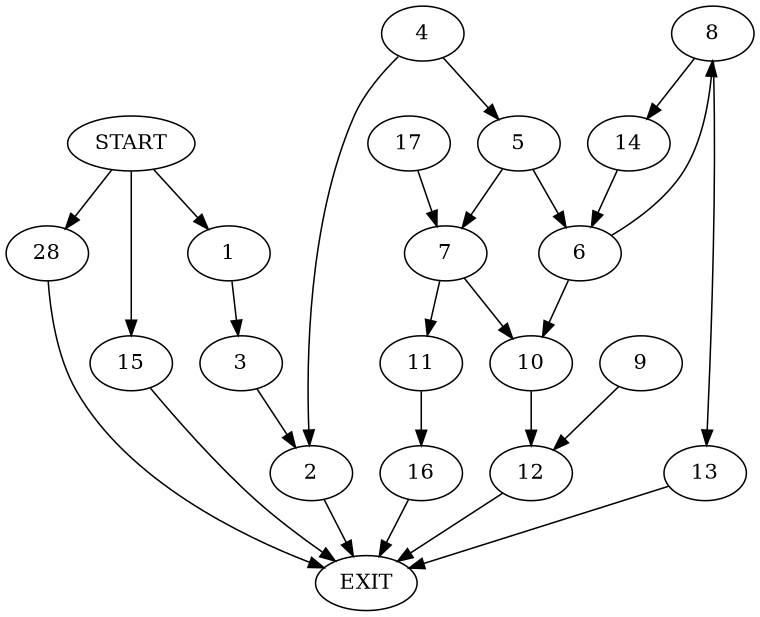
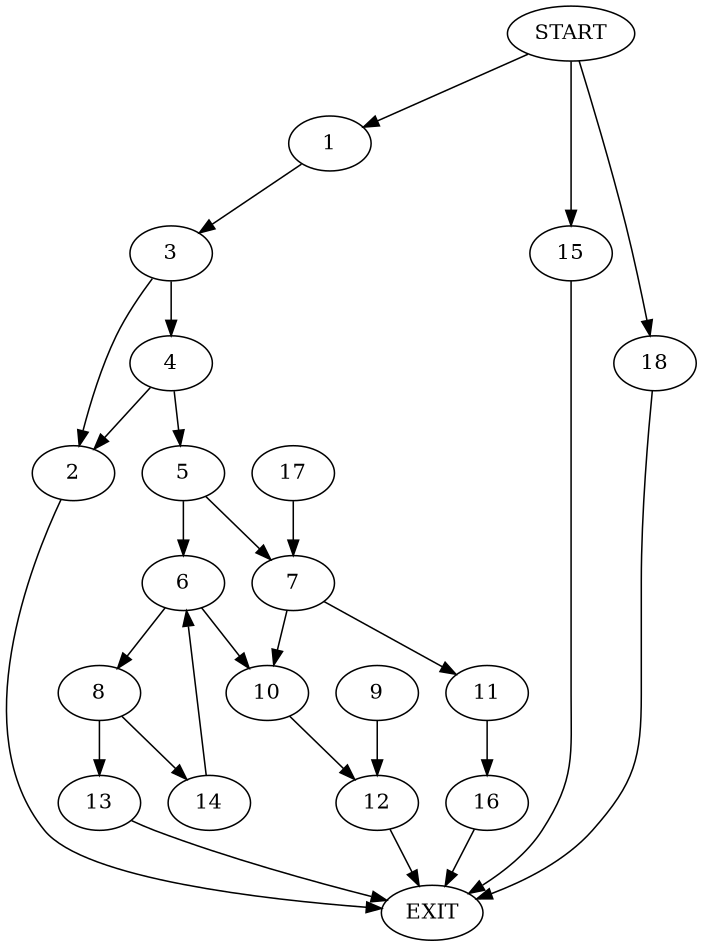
  digraph {
    n1 [label=START]
    1
    15
-   18 [label=28]
+   18
    3
    n6 [label=EXIT]
    2
    4
    5
    6
    7
    8
    10
    11
    13
    14
    9
    12
    16
    17
    n1 -> 1
    n1 -> 15
    n1 -> 18
    1 -> 3
    15 -> n6
    18 -> n6
    3 -> 2
+   3 -> 4
    2 -> n6
    4 -> 2
    4 -> 5
    5 -> 6
    5 -> 7
    6 -> 8
    6 -> 10
    7 -> 10
    7 -> 11
    8 -> 13
    8 -> 14
    10 -> 12
    11 -> 16
    13 -> n6
    14 -> 6
    9 -> 12
    12 -> n6
    16 -> n6
    17 -> 7
  }
